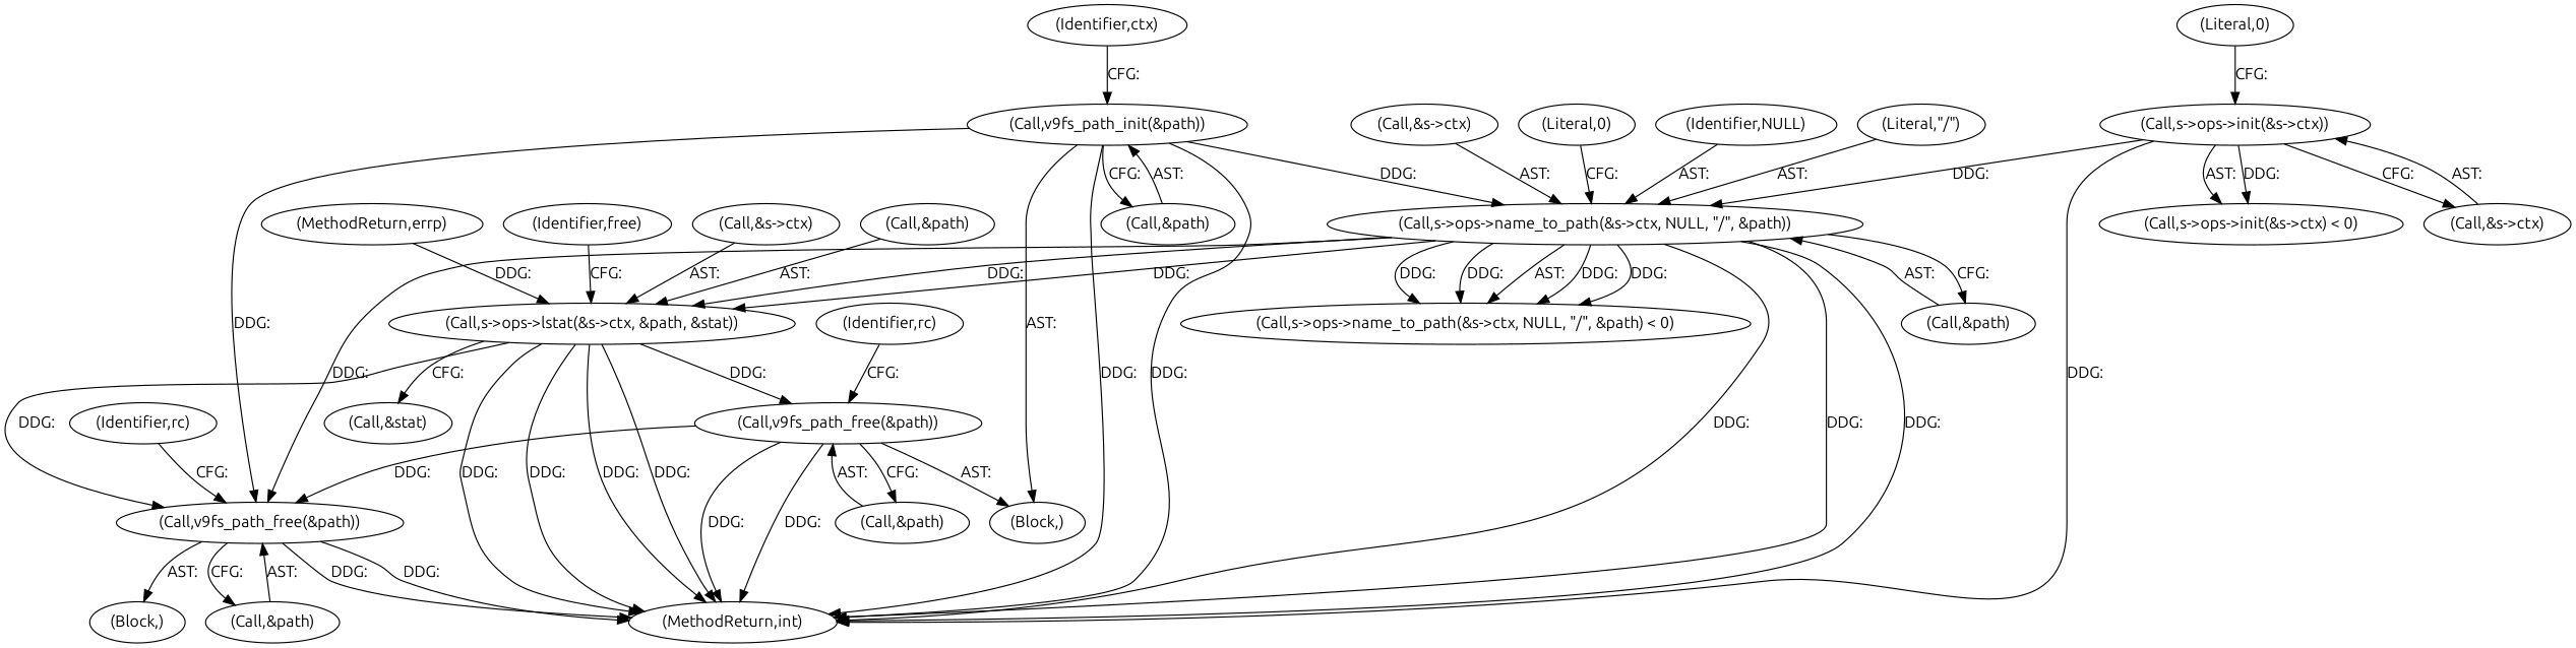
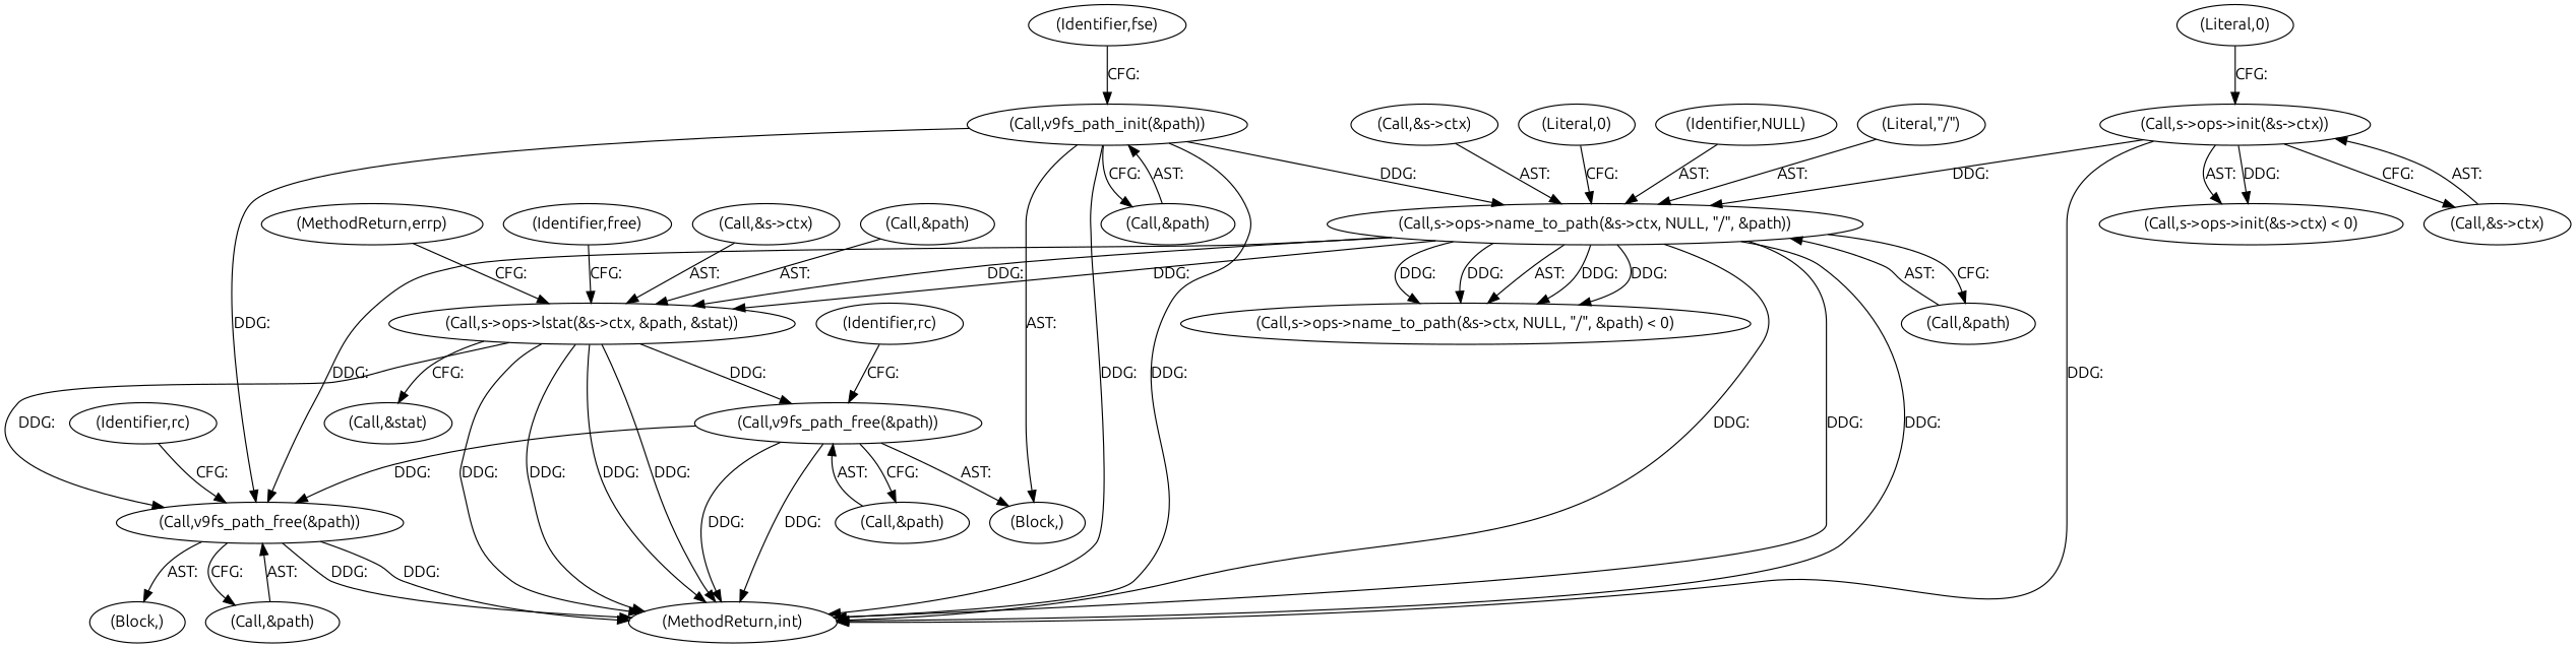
  digraph {
    fontname=Ubuntu
    node [fontname=Ubuntu]
    edge [fontname=Ubuntu]
    n1 [label="(Call,v9fs_path_free(&path))"]
    n2 [label="(Call,&path)"]
    n3 [label="(Block,)"]
    n4 [label="(MethodReturn,int)"]
    n5 [label="(Call,s->ops->name_to_path(&s->ctx, NULL, \"/\", &path))"]
    n6 [label="(Call,s->ops->lstat(&s->ctx, &path, &stat))"]
    n7 [label="(Call,&path)"]
    n8 [label="(Call,s->ops->name_to_path(&s->ctx, NULL, \"/\", &path) < 0)"]
    n9 [label="(Call,v9fs_path_free(&path))"]
    n10 [label="(Call,&stat)"]
    n11 [label="(Call,s->ops->init(&s->ctx))"]
    n12 [label="(Call,s->ops->init(&s->ctx) < 0)"]
    n13 [label="(Call,&s->ctx)"]
    n14 [label="(Call,v9fs_path_init(&path))"]
    n15 [label="(Call,&path)"]
    n16 [label="(Block,)"]
    n17 [label="(Call,&path)"]
    n18 [label="(Literal,0)"]
    n19 [label="(Identifier,NULL)"]
-   n20 [label="(Identifier,ctx)"]
+   n20 [label="(Identifier,fse)"]
    n21 [label="(Identifier,free)"]
    n22 [label="(Identifier,rc)"]
    n23 [label="(Call,&s->ctx)"]
    n24 [label="(Literal,\"/\")"]
    n25 [label="(Call,&s->ctx)"]
    n26 [label="(Literal,0)"]
    n27 [label="(Identifier,rc)"]
    n28 [label="(Call,&path)"]
    n29 [label="(MethodReturn,errp)"]
    n1 -> n2 [label="CFG: "]
    n1 -> n3 [label="AST: "]
    n1 -> n4 [label="DDG: "]
    n1 -> n4 [label="DDG: "]
    n2 -> n1 [label="AST: "]
    n5 -> n1 [label="DDG: "]
    n5 -> n4 [label="DDG: "]
    n5 -> n4 [label="DDG: "]
    n5 -> n4 [label="DDG: "]
    n5 -> n6 [label="DDG: "]
    n5 -> n6 [label="DDG: "]
    n5 -> n7 [label="CFG: "]
    n5 -> n8 [label="AST: "]
    n5 -> n8 [label="DDG: "]
    n5 -> n8 [label="DDG: "]
    n5 -> n8 [label="DDG: "]
    n5 -> n8 [label="DDG: "]
    n6 -> n1 [label="DDG: "]
    n6 -> n4 [label="DDG: "]
    n6 -> n4 [label="DDG: "]
    n6 -> n4 [label="DDG: "]
    n6 -> n4 [label="DDG: "]
    n6 -> n9 [label="DDG: "]
    n6 -> n10 [label="CFG: "]
    n7 -> n5 [label="AST: "]
    n9 -> n1 [label="DDG: "]
    n9 -> n4 [label="DDG: "]
    n9 -> n4 [label="DDG: "]
    n9 -> n16 [label="AST: "]
    n9 -> n17 [label="CFG: "]
    n11 -> n4 [label="DDG: "]
    n11 -> n5 [label="DDG: "]
    n11 -> n12 [label="AST: "]
    n11 -> n12 [label="DDG: "]
    n11 -> n13 [label="CFG: "]
    n13 -> n11 [label="AST: "]
    n14 -> n1 [label="DDG: "]
    n14 -> n4 [label="DDG: "]
    n14 -> n4 [label="DDG: "]
    n14 -> n5 [label="DDG: "]
    n14 -> n15 [label="CFG: "]
    n14 -> n16 [label="AST: "]
    n15 -> n14 [label="AST: "]
    n17 -> n9 [label="AST: "]
    n18 -> n5 [label="CFG: "]
    n19 -> n5 [label="AST: "]
    n20 -> n14 [label="CFG: "]
    n21 -> n6 [label="CFG: "]
    n22 -> n1 [label="CFG: "]
    n23 -> n6 [label="AST: "]
    n24 -> n5 [label="AST: "]
    n25 -> n5 [label="AST: "]
    n26 -> n11 [label="CFG: "]
    n27 -> n9 [label="CFG: "]
    n28 -> n6 [label="AST: "]
-   n29 -> n6 [label="DDG: "]
+   n29 -> n6 [label="CFG: "]
  }
